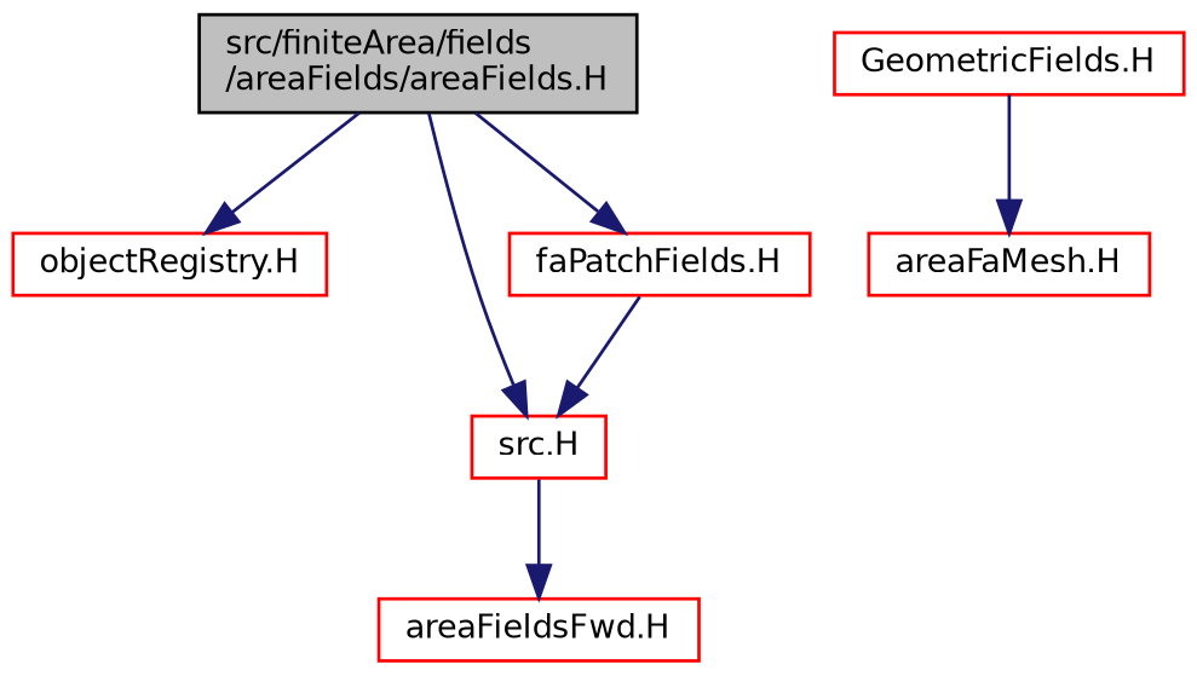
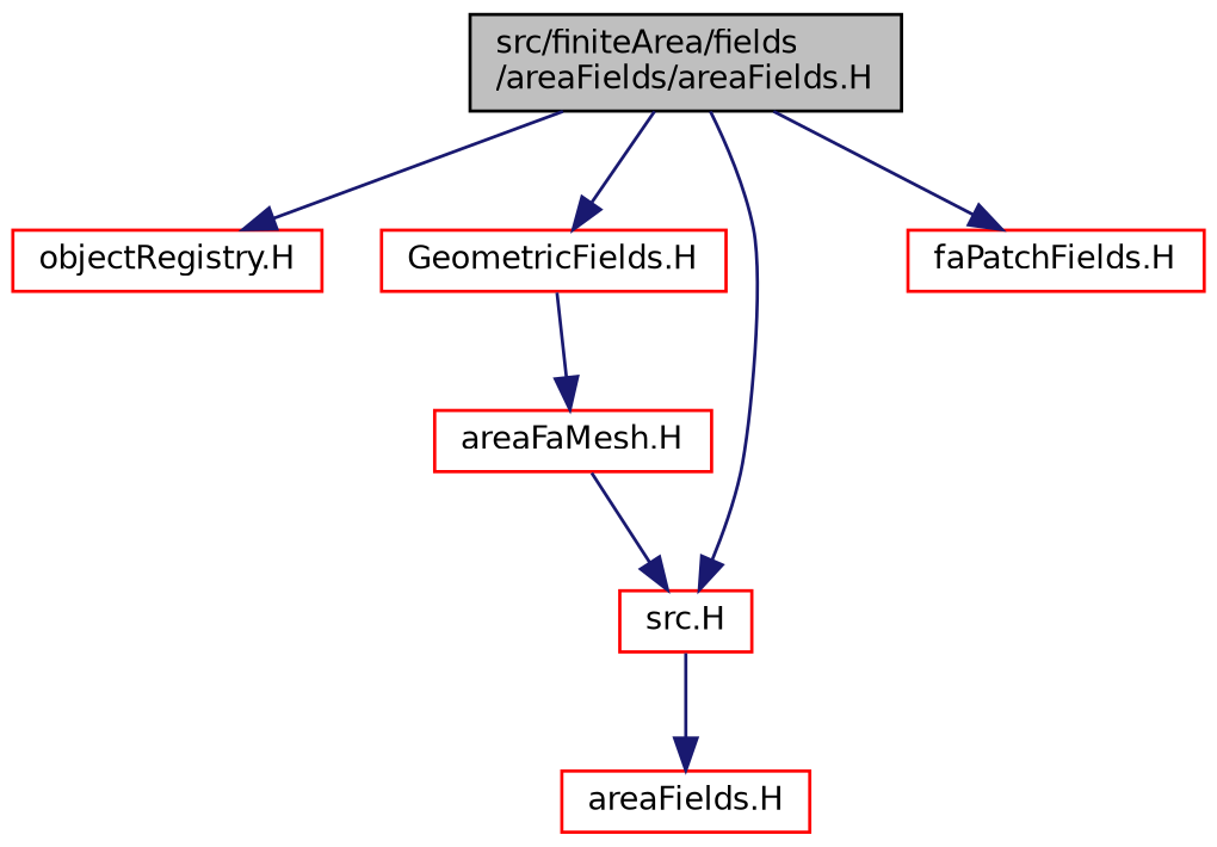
  digraph {
    node [color=red fontname=Helvetica fontsize=10 shape=record]
    edge [color=midnightblue fontname=Helvetica fontsize=10 labelfontname=Helvetica labelfontsize=10 style=solid]
    n1 [color=black fillcolor=grey75 fontcolor=black height=0.2 label="src/finiteArea/fields\l/areaFields/areaFields.H" style=filled width=0.4]
    n2 [height=0.2 label="objectRegistry.H" width=0.4]
    n3 [height=0.2 label="GeometricFields.H" width=0.4]
    n4 [height=0.2 label="src.H" width=0.4]
    n5 [height=0.2 label="faPatchFields.H" width=0.4]
    n6 [height=0.2 label="areaFaMesh.H" width=0.4]
-   n7 [height=0.2 label="areaFieldsFwd.H" width=0.4]
+   n7 [height=0.2 label="areaFields.H" width=0.4]
    n1 -> n2
+   n1 -> n3
    n1 -> n4
    n1 -> n5
    n3 -> n6
    n4 -> n7
-   n5 -> n4
+   n6 -> n4
  }
